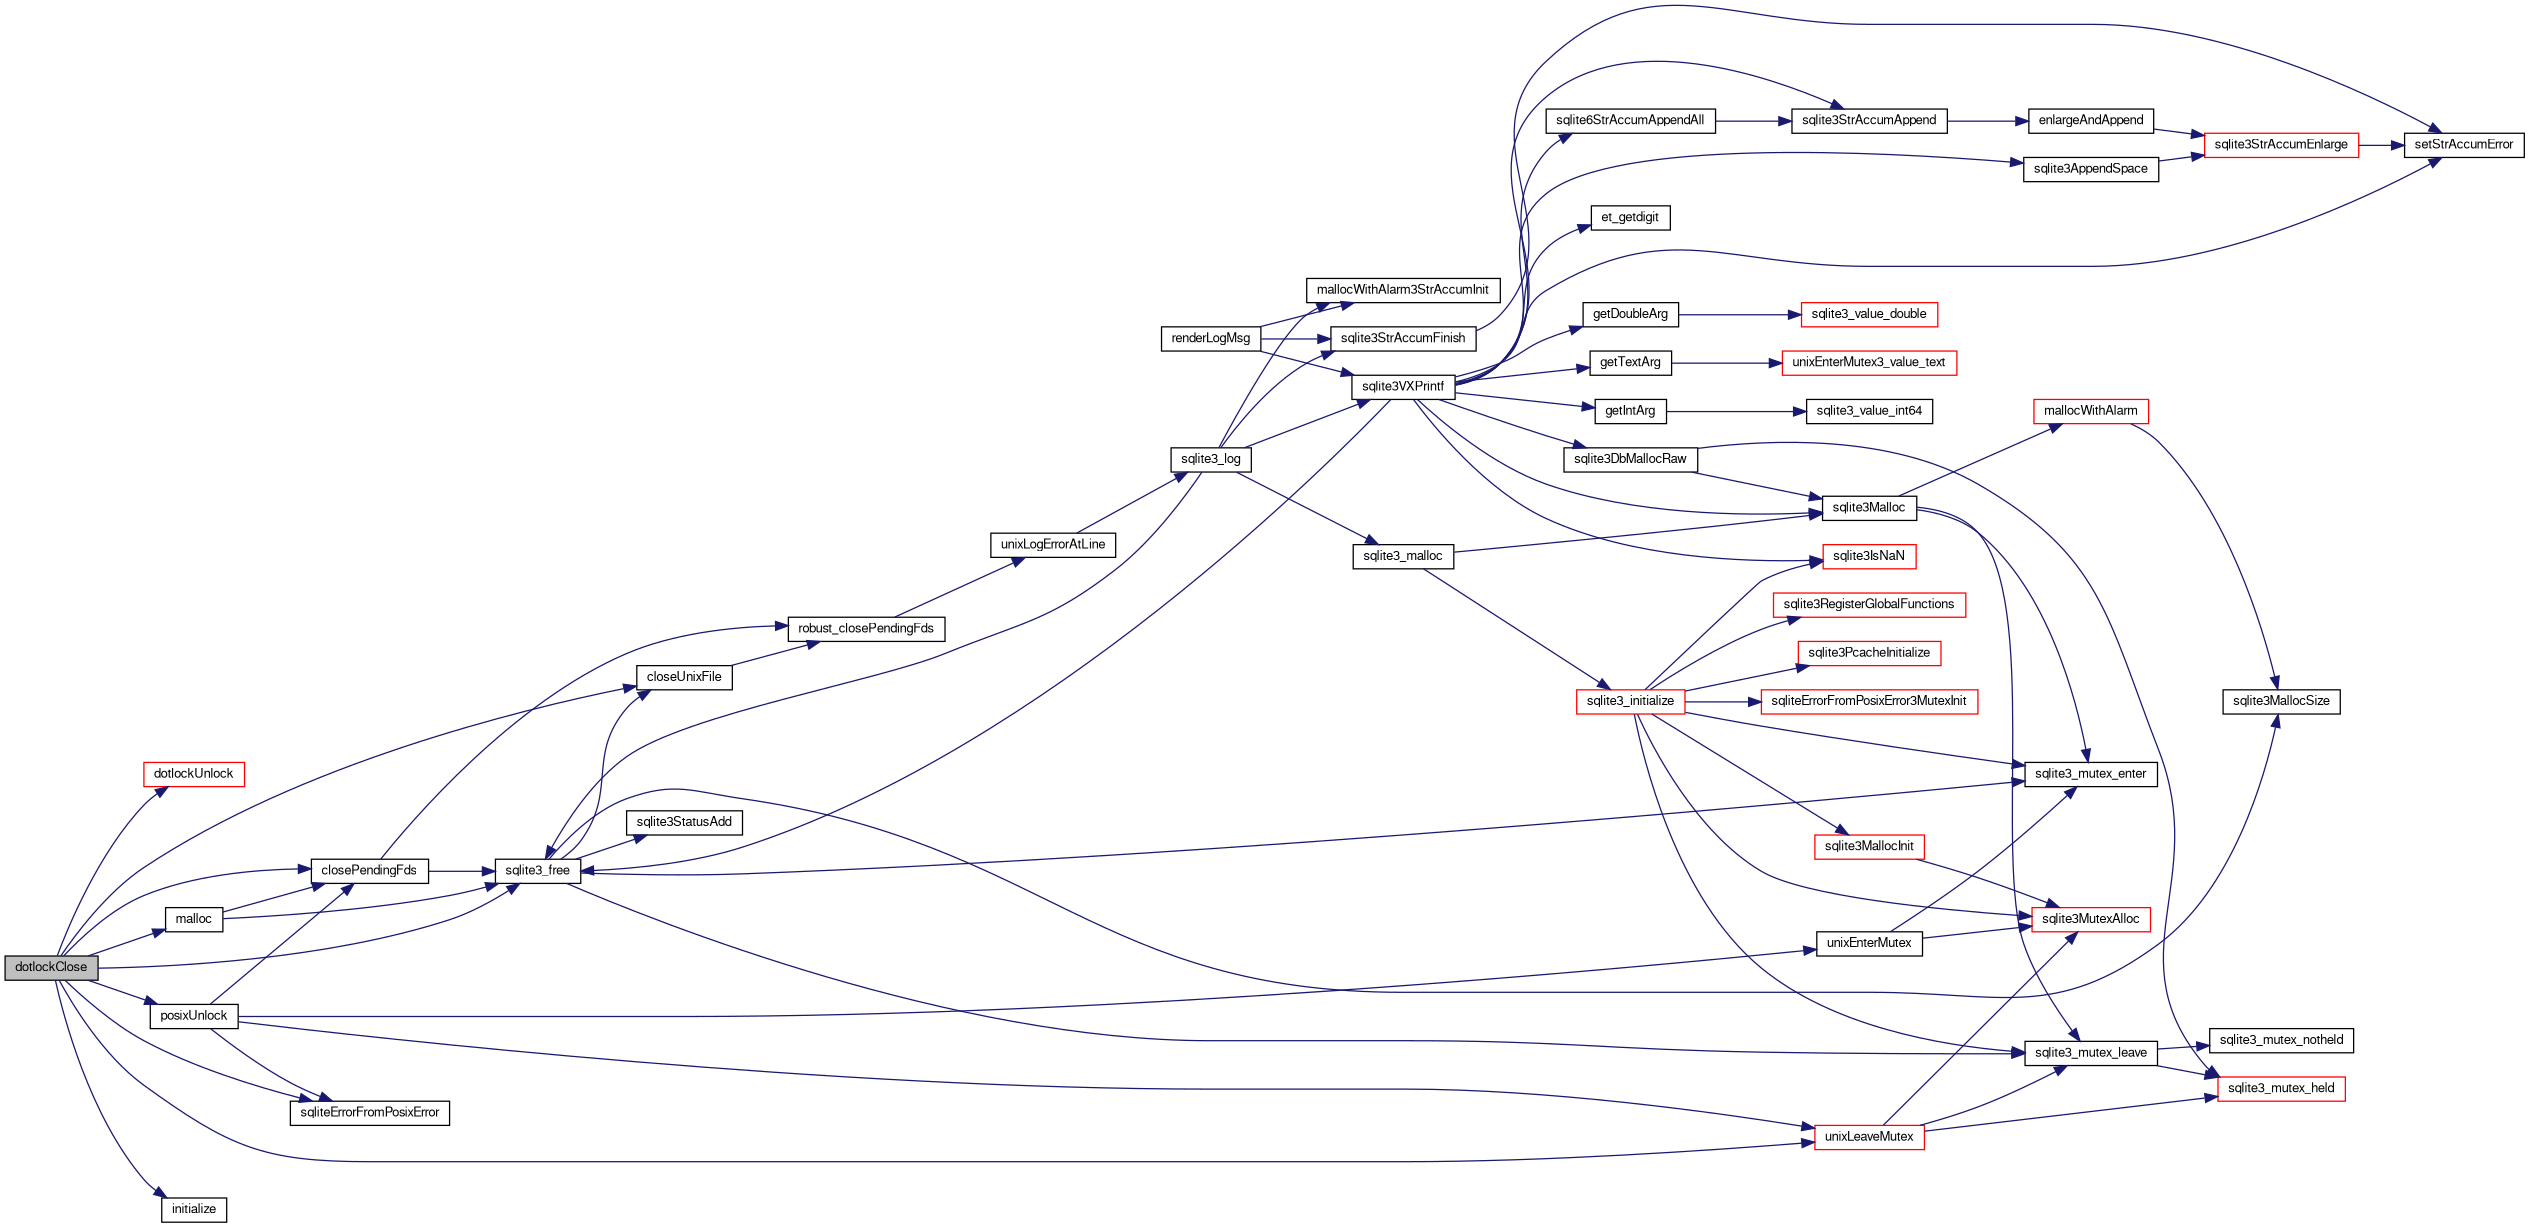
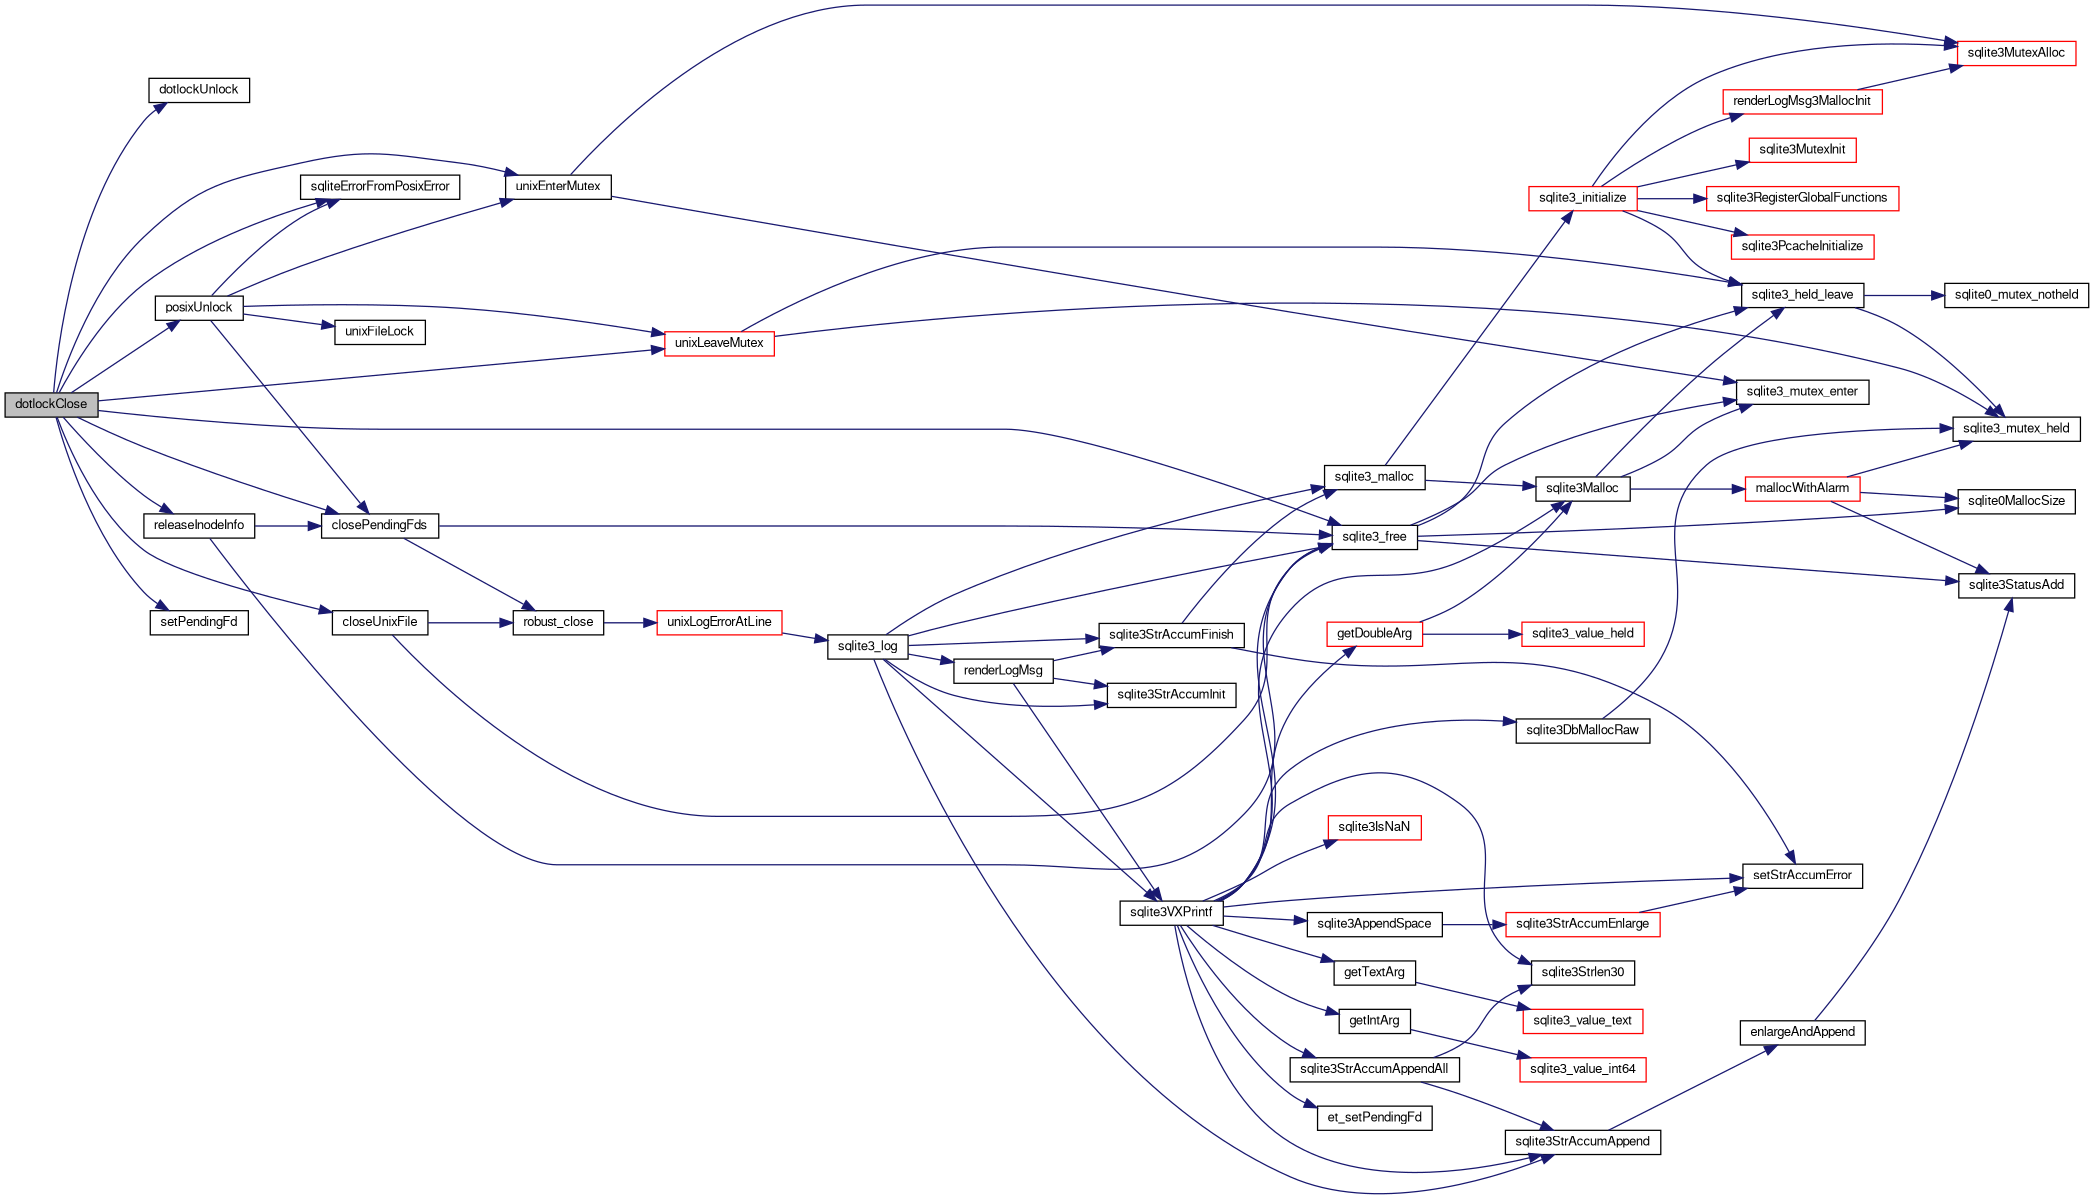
  digraph {
    rankdir=LR
    node [color=black fillcolor=white fontname=FreeSans fontsize=10 shape=record style=filled]
    edge [color=midnightblue fontname=FreeSans fontsize=10 labelfontname=FreeSans labelfontsize=10 style=solid]
    n1 [fillcolor=grey75 fontcolor=black height=0.2 label=dotlockClose width=0.4]
-   n2 [color=red height=0.2 label=dotlockUnlock width=0.4]
+   n2 [height=0.2 label=dotlockUnlock width=0.4]
    n3 [height=0.2 label=sqlite3_free width=0.4]
    n4 [height=0.2 label=closeUnixFile width=0.4]
    n5 [height=0.2 label=sqliteErrorFromPosixError width=0.4]
    n6 [height=0.2 label=unixEnterMutex width=0.4]
-   n7 [height=0.2 label=malloc width=0.4]
+   n7 [height=0.2 label=releaseInodeInfo width=0.4]
    n8 [height=0.2 label=closePendingFds width=0.4]
    n9 [color=red height=0.2 label=unixLeaveMutex width=0.4]
-   n10 [height=0.2 label=initialize width=0.4]
+   n10 [height=0.2 label=setPendingFd width=0.4]
    n11 [height=0.2 label=posixUnlock width=0.4]
    n12 [height=0.2 label=sqlite3_mutex_enter width=0.4]
    n13 [height=0.2 label=sqlite3StatusAdd width=0.4]
-   n14 [height=0.2 label=sqlite3MallocSize width=0.4]
-   n15 [height=0.2 label=sqlite3_mutex_leave width=0.4]
-   n16 [height=0.2 label=robust_closePendingFds width=0.4]
+   n14 [height=0.2 label=sqlite0MallocSize width=0.4]
+   n15 [height=0.2 label=sqlite3_held_leave width=0.4]
+   n16 [height=0.2 label=robust_close width=0.4]
    n17 [color=red height=0.2 label=sqlite3MutexAlloc width=0.4]
-   n18 [color=red height=0.2 label=sqlite3_mutex_held width=0.4]
-   n20 [height=0.2 label=sqlite3_mutex_notheld width=0.4]
-   n21 [height=0.2 label=unixLogErrorAtLine width=0.4]
+   n18 [height=0.2 label=sqlite3_mutex_held width=0.4]
+   n19 [height=0.2 label=unixFileLock width=0.4]
+   n20 [height=0.2 label=sqlite0_mutex_notheld width=0.4]
+   n21 [color=red height=0.2 label=unixLogErrorAtLine width=0.4]
    n22 [height=0.2 label=sqlite3_log width=0.4]
    n23 [height=0.2 label=renderLogMsg width=0.4]
-   n24 [height=0.2 label=mallocWithAlarm3StrAccumInit width=0.4]
+   n24 [height=0.2 label=sqlite3StrAccumInit width=0.4]
    n25 [height=0.2 label=sqlite3VXPrintf width=0.4]
    n26 [height=0.2 label=sqlite3StrAccumAppend width=0.4]
    n27 [height=0.2 label=sqlite3StrAccumFinish width=0.4]
    n28 [height=0.2 label=sqlite3_malloc width=0.4]
    n29 [height=0.2 label=setStrAccumError width=0.4]
    n30 [height=0.2 label=getIntArg width=0.4]
    n31 [height=0.2 label=sqlite3Malloc width=0.4]
-   n32 [height=0.2 label=getDoubleArg width=0.4]
+   n32 [color=red height=0.2 label=getDoubleArg width=0.4]
    n33 [color=red height=0.2 label=sqlite3IsNaN width=0.4]
-   n35 [height=0.2 label=et_getdigit width=0.4]
+   n34 [height=0.2 label=sqlite3Strlen30 width=0.4]
+   n35 [height=0.2 label=et_setPendingFd width=0.4]
    n36 [height=0.2 label=getTextArg width=0.4]
-   n37 [height=0.2 label=sqlite6StrAccumAppendAll width=0.4]
+   n37 [height=0.2 label=sqlite3StrAccumAppendAll width=0.4]
    n38 [height=0.2 label=sqlite3AppendSpace width=0.4]
    n39 [height=0.2 label=sqlite3DbMallocRaw width=0.4]
    n40 [height=0.2 label=enlargeAndAppend width=0.4]
    n41 [color=red height=0.2 label=sqlite3_initialize width=0.4]
-   n42 [height=0.2 label=sqlite3_value_int64 width=0.4]
+   n42 [color=red height=0.2 label=sqlite3_value_int64 width=0.4]
    n43 [color=red height=0.2 label=mallocWithAlarm width=0.4]
-   n44 [color=red height=0.2 label=sqlite3_value_double width=0.4]
-   n45 [color=red height=0.2 label=unixEnterMutex3_value_text width=0.4]
+   n44 [color=red height=0.2 label=sqlite3_value_held width=0.4]
+   n45 [color=red height=0.2 label=sqlite3_value_text width=0.4]
    n46 [color=red height=0.2 label=sqlite3StrAccumEnlarge width=0.4]
-   n47 [color=red height=0.2 label=sqliteErrorFromPosixError3MutexInit width=0.4]
-   n48 [color=red height=0.2 label=sqlite3MallocInit width=0.4]
+   n47 [color=red height=0.2 label=sqlite3MutexInit width=0.4]
+   n48 [color=red height=0.2 label=renderLogMsg3MallocInit width=0.4]
    n49 [color=red height=0.2 label=sqlite3RegisterGlobalFunctions width=0.4]
    n50 [color=red height=0.2 label=sqlite3PcacheInitialize width=0.4]
    n1 -> n2
    n1 -> n3
    n1 -> n4
    n1 -> n5
+   n1 -> n6
    n1 -> n7
    n1 -> n8
    n1 -> n9
    n1 -> n10
    n1 -> n11
    n3 -> n12
    n3 -> n13
    n3 -> n14
    n3 -> n15
-   n3 -> n4
+   n4 -> n3
    n4 -> n16
    n6 -> n12
    n6 -> n17
    n7 -> n3
    n7 -> n8
    n8 -> n3
    n8 -> n16
    n9 -> n15
-   n9 -> n17
    n9 -> n18
    n11 -> n5
    n11 -> n6
    n11 -> n8
    n11 -> n9
+   n11 -> n19
    n15 -> n18
    n15 -> n20
    n16 -> n21
    n21 -> n22
    n22 -> n3
+   n22 -> n23
    n22 -> n24
    n22 -> n25
+   n22 -> n26
    n22 -> n27
    n22 -> n28
    n23 -> n24
    n23 -> n25
    n23 -> n27
    n25 -> n3
    n25 -> n26
    n25 -> n29
    n25 -> n30
    n25 -> n31
    n25 -> n32
    n25 -> n33
+   n25 -> n34
    n25 -> n35
    n25 -> n36
    n25 -> n37
    n25 -> n38
    n25 -> n39
    n26 -> n40
+   n27 -> n28
    n27 -> n29
    n28 -> n31
    n28 -> n41
    n30 -> n42
    n31 -> n12
    n31 -> n15
    n31 -> n43
    n32 -> n44
    n36 -> n45
    n37 -> n26
+   n37 -> n34
    n38 -> n46
    n39 -> n18
-   n39 -> n31
-   n40 -> n46
-   n41 -> n12
+   n32 -> n31
+   n40 -> n13
    n41 -> n15
    n41 -> n17
-   n41 -> n33
    n41 -> n47
    n41 -> n48
    n41 -> n49
    n41 -> n50
+   n43 -> n13
    n43 -> n14
+   n43 -> n18
    n46 -> n29
    n48 -> n17
  }
